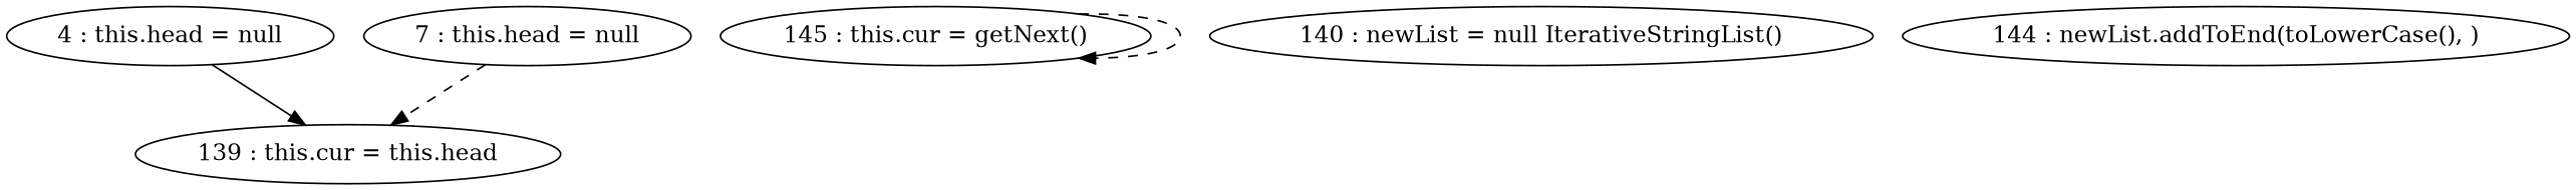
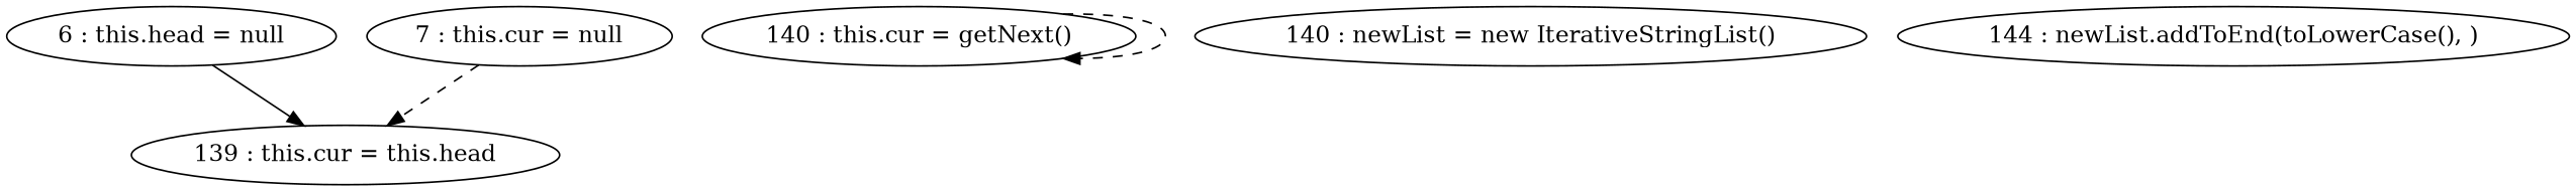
  digraph {
    edge [style=dashed]
-   "6 : this.head = null" [label="4 : this.head = null"]
+   "6 : this.head = null"
    "139 : this.cur = this.head"
-   "145 : this.cur = getNext()"
-   "7 : this.cur = null" [label="7 : this.head = null"]
-   "140 : newList = new IterativeStringList()" [label="140 : newList = null IterativeStringList()"]
+   "145 : this.cur = getNext()" [label="140 : this.cur = getNext()"]
+   "7 : this.cur = null"
+   "140 : newList = new IterativeStringList()"
    "144 : newList.addToEnd(toLowerCase(), )"
    "6 : this.head = null" -> "139 : this.cur = this.head" [style=""]
    "145 : this.cur = getNext()" -> "145 : this.cur = getNext()"
    "7 : this.cur = null" -> "139 : this.cur = this.head"
  }
